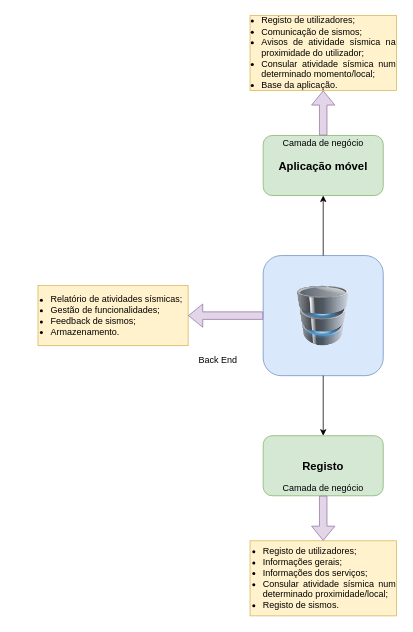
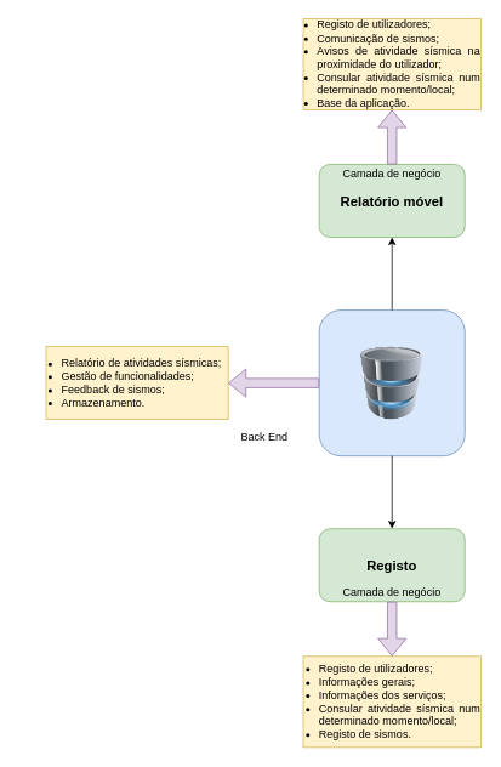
  <mxCell id="0" />
  <mxCell id="1" parent="0" />
  <mxCell id="2" value="" style="rounded=1;whiteSpace=wrap;html=1;direction=south;fillColor=#dae8fc;strokeColor=#6c8ebf;" parent="1" vertex="1"><mxGeometry x="350" y="340" width="160" height="160" as="geometry" /></mxCell>
  <mxCell id="3" value="" style="rounded=1;whiteSpace=wrap;html=1;direction=south;fillColor=#d5e8d4;strokeColor=#82b366;" parent="1" vertex="1"><mxGeometry x="350" y="180" width="160" height="80" as="geometry" /></mxCell>
  <mxCell id="4" value="" style="image;html=1;image=img/lib/clip_art/computers/Database_128x128.png" parent="1" vertex="1"><mxGeometry x="390" y="380" width="80" height="80" as="geometry" /></mxCell>
- <mxCell id="5" value="&lt;span style=&quot;font-size: 15px&quot;&gt;&lt;b&gt;Aplicação móvel&lt;/b&gt;&lt;/span&gt;" style="text;html=1;strokeColor=none;fillColor=none;align=center;verticalAlign=middle;whiteSpace=wrap;rounded=0;" parent="1" vertex="1"><mxGeometry x="366.25" y="200" width="127.5" height="40" as="geometry" /></mxCell>
+ <mxCell id="5" value="&lt;span style=&quot;font-size: 15px&quot;&gt;&lt;b&gt;Relatório móvel&lt;/b&gt;&lt;/span&gt;" style="text;html=1;strokeColor=none;fillColor=none;align=center;verticalAlign=middle;whiteSpace=wrap;rounded=0;" parent="1" vertex="1"><mxGeometry x="366.25" y="200" width="127.5" height="40" as="geometry" /></mxCell>
  <mxCell id="6" value="" style="rounded=0;whiteSpace=wrap;html=1;fillColor=#fff2cc;strokeColor=#d6b656;" parent="1" vertex="1"><mxGeometry x="332.5" y="720" width="195" height="100" as="geometry" /></mxCell>
  <mxCell id="7" value="" style="rounded=0;whiteSpace=wrap;html=1;fillColor=#fff2cc;strokeColor=#d6b656;" parent="1" vertex="1"><mxGeometry x="332.5" width="195" height="100" as="geometry" y="20" /></mxCell>
  <mxCell id="8" value="" style="endArrow=classic;html=1;exitX=1;exitY=0.5;exitDx=0;exitDy=0;" parent="1" source="2" target="10" edge="1"><mxGeometry width="50" height="50" relative="1" as="geometry"><mxPoint x="428" y="640" as="sourcePoint" /><mxPoint x="430" y="560" as="targetPoint" /></mxGeometry></mxCell>
  <mxCell id="9" value="" style="endArrow=classic;html=1;exitX=0;exitY=0.5;exitDx=0;exitDy=0;entryX=1;entryY=0.5;entryDx=0;entryDy=0;" parent="1" source="2" target="3" edge="1"><mxGeometry width="50" height="50" relative="1" as="geometry"><mxPoint x="410" y="190" as="sourcePoint" /><mxPoint x="430" y="270" as="targetPoint" /></mxGeometry></mxCell>
  <mxCell id="10" value="" style="rounded=1;whiteSpace=wrap;html=1;direction=south;fillColor=#d5e8d4;strokeColor=#82b366;" parent="1" vertex="1"><mxGeometry x="350" y="580" width="160" height="80" as="geometry" /></mxCell>
  <mxCell id="11" value="&lt;b&gt;&lt;font style=&quot;font-size: 15px&quot;&gt;Registo&lt;/font&gt;&lt;/b&gt;" style="text;html=1;strokeColor=none;fillColor=none;align=center;verticalAlign=middle;whiteSpace=wrap;rounded=0;" parent="1" vertex="1"><mxGeometry x="390" y="600" width="80" height="40" as="geometry" /></mxCell>
  <mxCell id="12" value="" style="rounded=0;whiteSpace=wrap;html=1;fillColor=#fff2cc;strokeColor=#d6b656;" parent="1" vertex="1"><mxGeometry x="50" y="380" width="200" height="80" as="geometry" /></mxCell>
  <mxCell id="13" value="" style="shape=flexArrow;endArrow=classic;html=1;exitX=0.5;exitY=1;exitDx=0;exitDy=0;entryX=1;entryY=0.5;entryDx=0;entryDy=0;fillColor=#e1d5e7;strokeColor=#9673a6;" parent="1" source="2" target="12" edge="1"><mxGeometry width="50" height="50" relative="1" as="geometry"><mxPoint x="270" y="420" as="sourcePoint" /><mxPoint x="320" y="370" as="targetPoint" /></mxGeometry></mxCell>
  <mxCell id="14" value="" style="shape=flexArrow;endArrow=classic;html=1;exitX=0;exitY=0.5;exitDx=0;exitDy=0;entryX=0.5;entryY=1;entryDx=0;entryDy=0;fillColor=#e1d5e7;strokeColor=#9673a6;" parent="1" source="3" target="7" edge="1"><mxGeometry width="50" height="50" relative="1" as="geometry"><mxPoint x="435" y="120" as="sourcePoint" /><mxPoint x="485" y="70" as="targetPoint" /></mxGeometry></mxCell>
  <mxCell id="15" value="" style="shape=flexArrow;endArrow=classic;html=1;exitX=1;exitY=0.5;exitDx=0;exitDy=0;entryX=0.5;entryY=0;entryDx=0;entryDy=0;fillColor=#e1d5e7;strokeColor=#9673a6;" parent="1" source="10" target="6" edge="1"><mxGeometry width="50" height="50" relative="1" as="geometry"><mxPoint x="420" y="770" as="sourcePoint" /><mxPoint x="470" y="720" as="targetPoint" /></mxGeometry></mxCell>
  <mxCell id="16" value="Back End" style="text;html=1;strokeColor=none;fillColor=none;align=center;verticalAlign=middle;whiteSpace=wrap;rounded=0;" parent="1" vertex="1"><mxGeometry x="260" y="470" width="60" height="20" as="geometry" /></mxCell>
  <mxCell id="17" value="Camada de negócio" style="text;html=1;strokeColor=none;fillColor=none;align=center;verticalAlign=middle;whiteSpace=wrap;rounded=0;" parent="1" vertex="1"><mxGeometry x="375" y="180" width="110" height="20" as="geometry" /></mxCell>
  <mxCell id="18" value="Camada de negócio" style="text;html=1;strokeColor=none;fillColor=none;align=center;verticalAlign=middle;whiteSpace=wrap;rounded=0;" parent="1" vertex="1"><mxGeometry x="375" y="640" width="110" height="20" as="geometry" /></mxCell>
  <mxCell id="19" value="&lt;ul&gt;&lt;li style=&quot;text-align: justify&quot;&gt;Registo de utilizadores;&lt;/li&gt;&lt;li style=&quot;text-align: justify&quot;&gt;&lt;span&gt;Comunicação de sismos;&lt;/span&gt;&lt;br&gt;&lt;/li&gt;&lt;li style=&quot;text-align: justify&quot;&gt;&lt;span&gt;Avisos de atividade sísmica na proximidade do utilizador;&lt;/span&gt;&lt;br&gt;&lt;/li&gt;&lt;li style=&quot;text-align: justify&quot;&gt;Consular atividade sísmica num determinado momento/local;&lt;/li&gt;&lt;li style=&quot;text-align: justify&quot;&gt;Base da aplicação.&lt;/li&gt;&lt;/ul&gt;" style="text;html=1;strokeColor=none;fillColor=none;align=center;verticalAlign=middle;whiteSpace=wrap;rounded=0;" parent="1" vertex="1"><mxGeometry x="306.75" width="221.25" height="100" as="geometry" y="20" /></mxCell>
  <mxCell id="20" value="&lt;div style=&quot;text-align: justify&quot;&gt;&lt;ul&gt;&lt;li&gt;&lt;span&gt;Relatório de atividades&amp;nbsp;sísmicas&lt;/span&gt;;&lt;/li&gt;&lt;li&gt;Gestão de funcionalidades;&lt;/li&gt;&lt;li&gt;Feedback de sismos;&lt;/li&gt;&lt;li&gt;Armazenamento.&lt;/li&gt;&lt;/ul&gt;&lt;/div&gt;" style="text;html=1;align=center;verticalAlign=middle;whiteSpace=wrap;rounded=0;" parent="1" vertex="1"><mxGeometry x="20" y="330" width="230" height="180" as="geometry" /></mxCell>
- <mxCell id="21" value="&lt;ul&gt;&lt;li style=&quot;text-align: justify&quot;&gt;Registo de utilizadores;&lt;/li&gt;&lt;li style=&quot;text-align: justify&quot;&gt;Informações gerais;&lt;/li&gt;&lt;li style=&quot;text-align: justify&quot;&gt;Informações dos serviços;&lt;/li&gt;&lt;li style=&quot;text-align: justify&quot;&gt;Consular atividade sísmica num determinado proximidade/local;&lt;/li&gt;&lt;li style=&quot;text-align: justify&quot;&gt;&lt;span&gt;Registo de sismos.&lt;/span&gt;&lt;br&gt;&lt;/li&gt;&lt;/ul&gt;" style="text;html=1;strokeColor=none;fillColor=none;align=center;verticalAlign=middle;whiteSpace=wrap;rounded=0;" parent="1" vertex="1"><mxGeometry x="308.75" y="720" width="218.75" height="100" as="geometry" /></mxCell>
+ <mxCell id="21" value="&lt;ul&gt;&lt;li style=&quot;text-align: justify&quot;&gt;Registo de utilizadores;&lt;/li&gt;&lt;li style=&quot;text-align: justify&quot;&gt;Informações gerais;&lt;/li&gt;&lt;li style=&quot;text-align: justify&quot;&gt;Informações dos serviços;&lt;/li&gt;&lt;li style=&quot;text-align: justify&quot;&gt;Consular atividade sísmica num determinado momento/local;&lt;/li&gt;&lt;li style=&quot;text-align: justify&quot;&gt;&lt;span&gt;Registo de sismos.&lt;/span&gt;&lt;br&gt;&lt;/li&gt;&lt;/ul&gt;" style="text;html=1;strokeColor=none;fillColor=none;align=center;verticalAlign=middle;whiteSpace=wrap;rounded=0;" parent="1" vertex="1"><mxGeometry x="308.75" y="720" width="218.75" height="100" as="geometry" /></mxCell>
  <mxCell id="22" style="edgeStyle=orthogonalEdgeStyle;rounded=0;orthogonalLoop=1;jettySize=auto;html=1;exitX=0.5;exitY=1;exitDx=0;exitDy=0;" parent="1" source="6" target="6" edge="1"><mxGeometry relative="1" as="geometry" /></mxCell>
